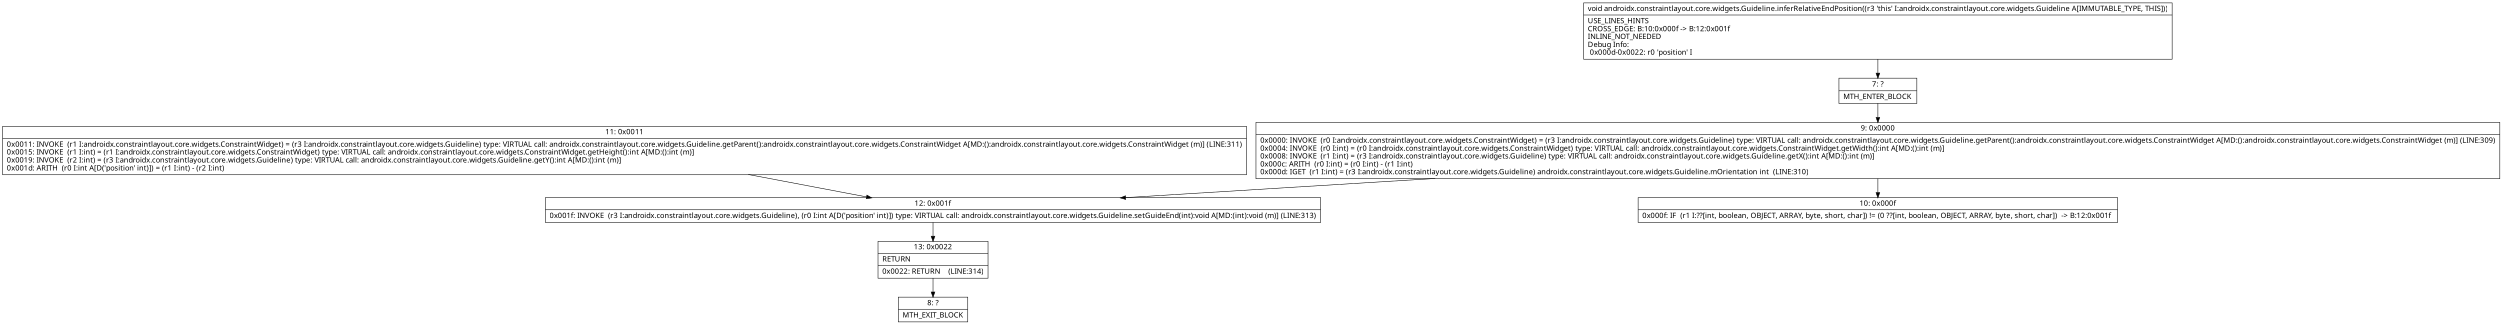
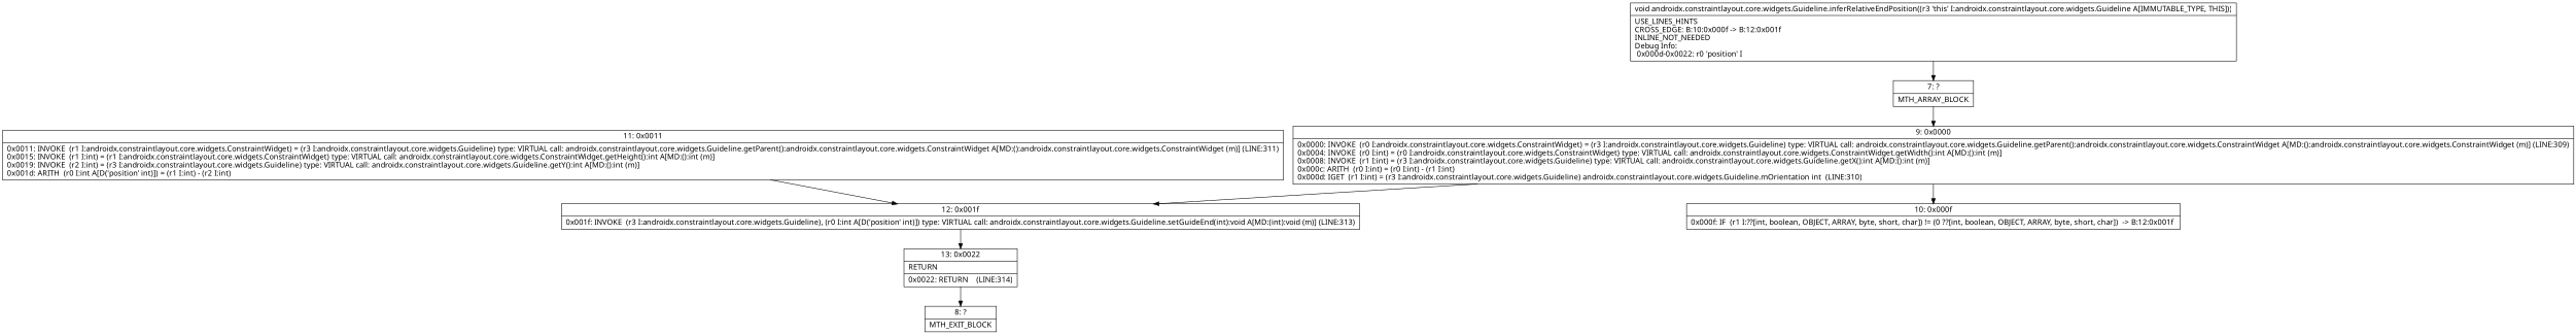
  digraph {
    fontname="Noto Sans"
    node [fontname="Noto Sans" shape=record]
    edge [fontname="Noto Sans"]
-   n1 [label="{7\:\ ?|MTH_ENTER_BLOCK\l}"]
+   n1 [label="{7\:\ ?|MTH_ARRAY_BLOCK\l}"]
    n2 [label="{9\:\ 0x0000|0x0000: INVOKE  (r0 I:androidx.constraintlayout.core.widgets.ConstraintWidget) = (r3 I:androidx.constraintlayout.core.widgets.Guideline) type: VIRTUAL call: androidx.constraintlayout.core.widgets.Guideline.getParent():androidx.constraintlayout.core.widgets.ConstraintWidget A[MD:():androidx.constraintlayout.core.widgets.ConstraintWidget (m)] (LINE:309)\l0x0004: INVOKE  (r0 I:int) = (r0 I:androidx.constraintlayout.core.widgets.ConstraintWidget) type: VIRTUAL call: androidx.constraintlayout.core.widgets.ConstraintWidget.getWidth():int A[MD:():int (m)]\l0x0008: INVOKE  (r1 I:int) = (r3 I:androidx.constraintlayout.core.widgets.Guideline) type: VIRTUAL call: androidx.constraintlayout.core.widgets.Guideline.getX():int A[MD:():int (m)]\l0x000c: ARITH  (r0 I:int) = (r0 I:int) \- (r1 I:int) \l0x000d: IGET  (r1 I:int) = (r3 I:androidx.constraintlayout.core.widgets.Guideline) androidx.constraintlayout.core.widgets.Guideline.mOrientation int  (LINE:310)\l}"]
    n3 [label="{10\:\ 0x000f|0x000f: IF  (r1 I:??[int, boolean, OBJECT, ARRAY, byte, short, char]) != (0 ??[int, boolean, OBJECT, ARRAY, byte, short, char])  \-\> B:12:0x001f \l}"]
    n4 [label="{12\:\ 0x001f|0x001f: INVOKE  (r3 I:androidx.constraintlayout.core.widgets.Guideline), (r0 I:int A[D('position' int)]) type: VIRTUAL call: androidx.constraintlayout.core.widgets.Guideline.setGuideEnd(int):void A[MD:(int):void (m)] (LINE:313)\l}"]
    n5 [label="{11\:\ 0x0011|0x0011: INVOKE  (r1 I:androidx.constraintlayout.core.widgets.ConstraintWidget) = (r3 I:androidx.constraintlayout.core.widgets.Guideline) type: VIRTUAL call: androidx.constraintlayout.core.widgets.Guideline.getParent():androidx.constraintlayout.core.widgets.ConstraintWidget A[MD:():androidx.constraintlayout.core.widgets.ConstraintWidget (m)] (LINE:311)\l0x0015: INVOKE  (r1 I:int) = (r1 I:androidx.constraintlayout.core.widgets.ConstraintWidget) type: VIRTUAL call: androidx.constraintlayout.core.widgets.ConstraintWidget.getHeight():int A[MD:():int (m)]\l0x0019: INVOKE  (r2 I:int) = (r3 I:androidx.constraintlayout.core.widgets.Guideline) type: VIRTUAL call: androidx.constraintlayout.core.widgets.Guideline.getY():int A[MD:():int (m)]\l0x001d: ARITH  (r0 I:int A[D('position' int)]) = (r1 I:int) \- (r2 I:int) \l}"]
    n6 [label="{13\:\ 0x0022|RETURN\l|0x0022: RETURN    (LINE:314)\l}"]
    n7 [label="{8\:\ ?|MTH_EXIT_BLOCK\l}"]
    n8 [label="{void androidx.constraintlayout.core.widgets.Guideline.inferRelativeEndPosition((r3 'this' I:androidx.constraintlayout.core.widgets.Guideline A[IMMUTABLE_TYPE, THIS]))  | USE_LINES_HINTS\lCROSS_EDGE: B:10:0x000f \-\> B:12:0x001f\lINLINE_NOT_NEEDED\lDebug Info:\l  0x000d\-0x0022: r0 'position' I\l}"]
    n1 -> n2
    n2 -> n3
    n2 -> n4
    n4 -> n6
    n5 -> n4
    n6 -> n7
    n8 -> n1
  }
